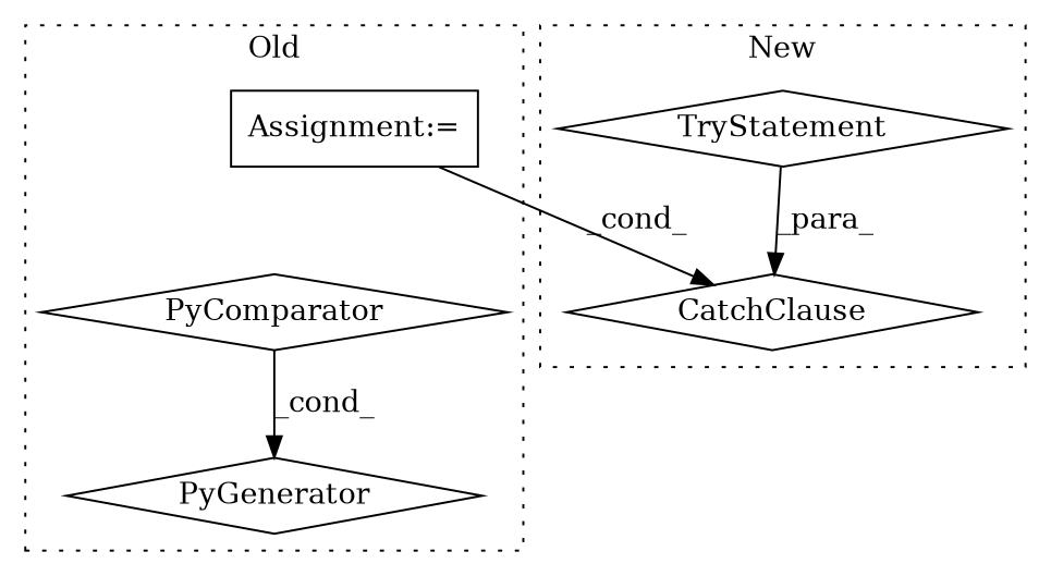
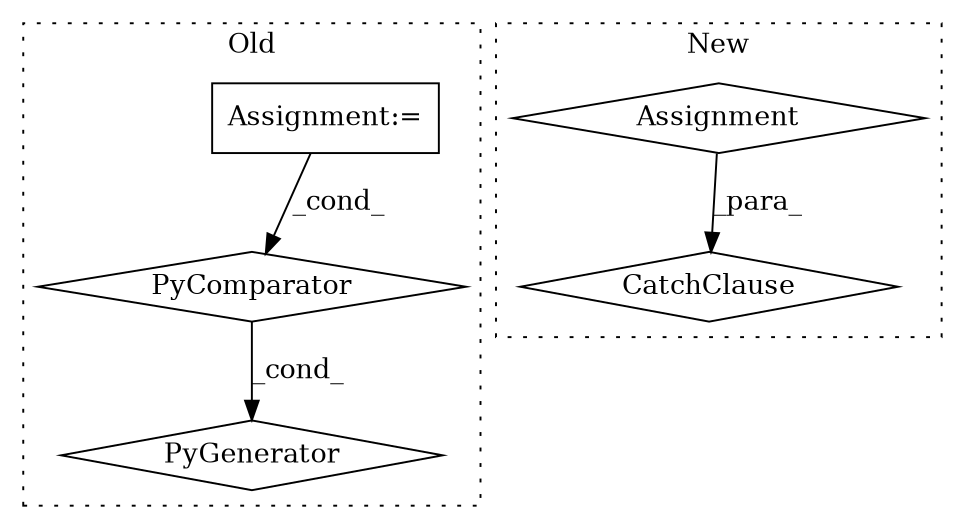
  digraph {
    node [l=28 s=10359 shape=diamond]
    n1 [a=107 l=120 label=PyGenerator s=10273]
    n2 [a=113 label=PyComparator]
    n3 [a=7 label="Assignment:=" shape=box]
    n4 [a=12 l="15,2" label=CatchClause s="10599,10640"]
-   n5 [a=54 l=4 label=TryStatement s=10533]
+   n5 [a=54 l=4 label=Assignment s=10533]
    subgraph cluster_1 {
      label=Old
      style=dotted
      n1
      n2
      n3
    }
    subgraph cluster_2 {
      label=New
      style=dotted
      n4
      n5
    }
    n2 -> n1 [label=_cond_]
-   n3 -> n4 [label=_cond_]
+   n3 -> n2 [label=_cond_]
    n5 -> n4 [label=_para_]
  }
